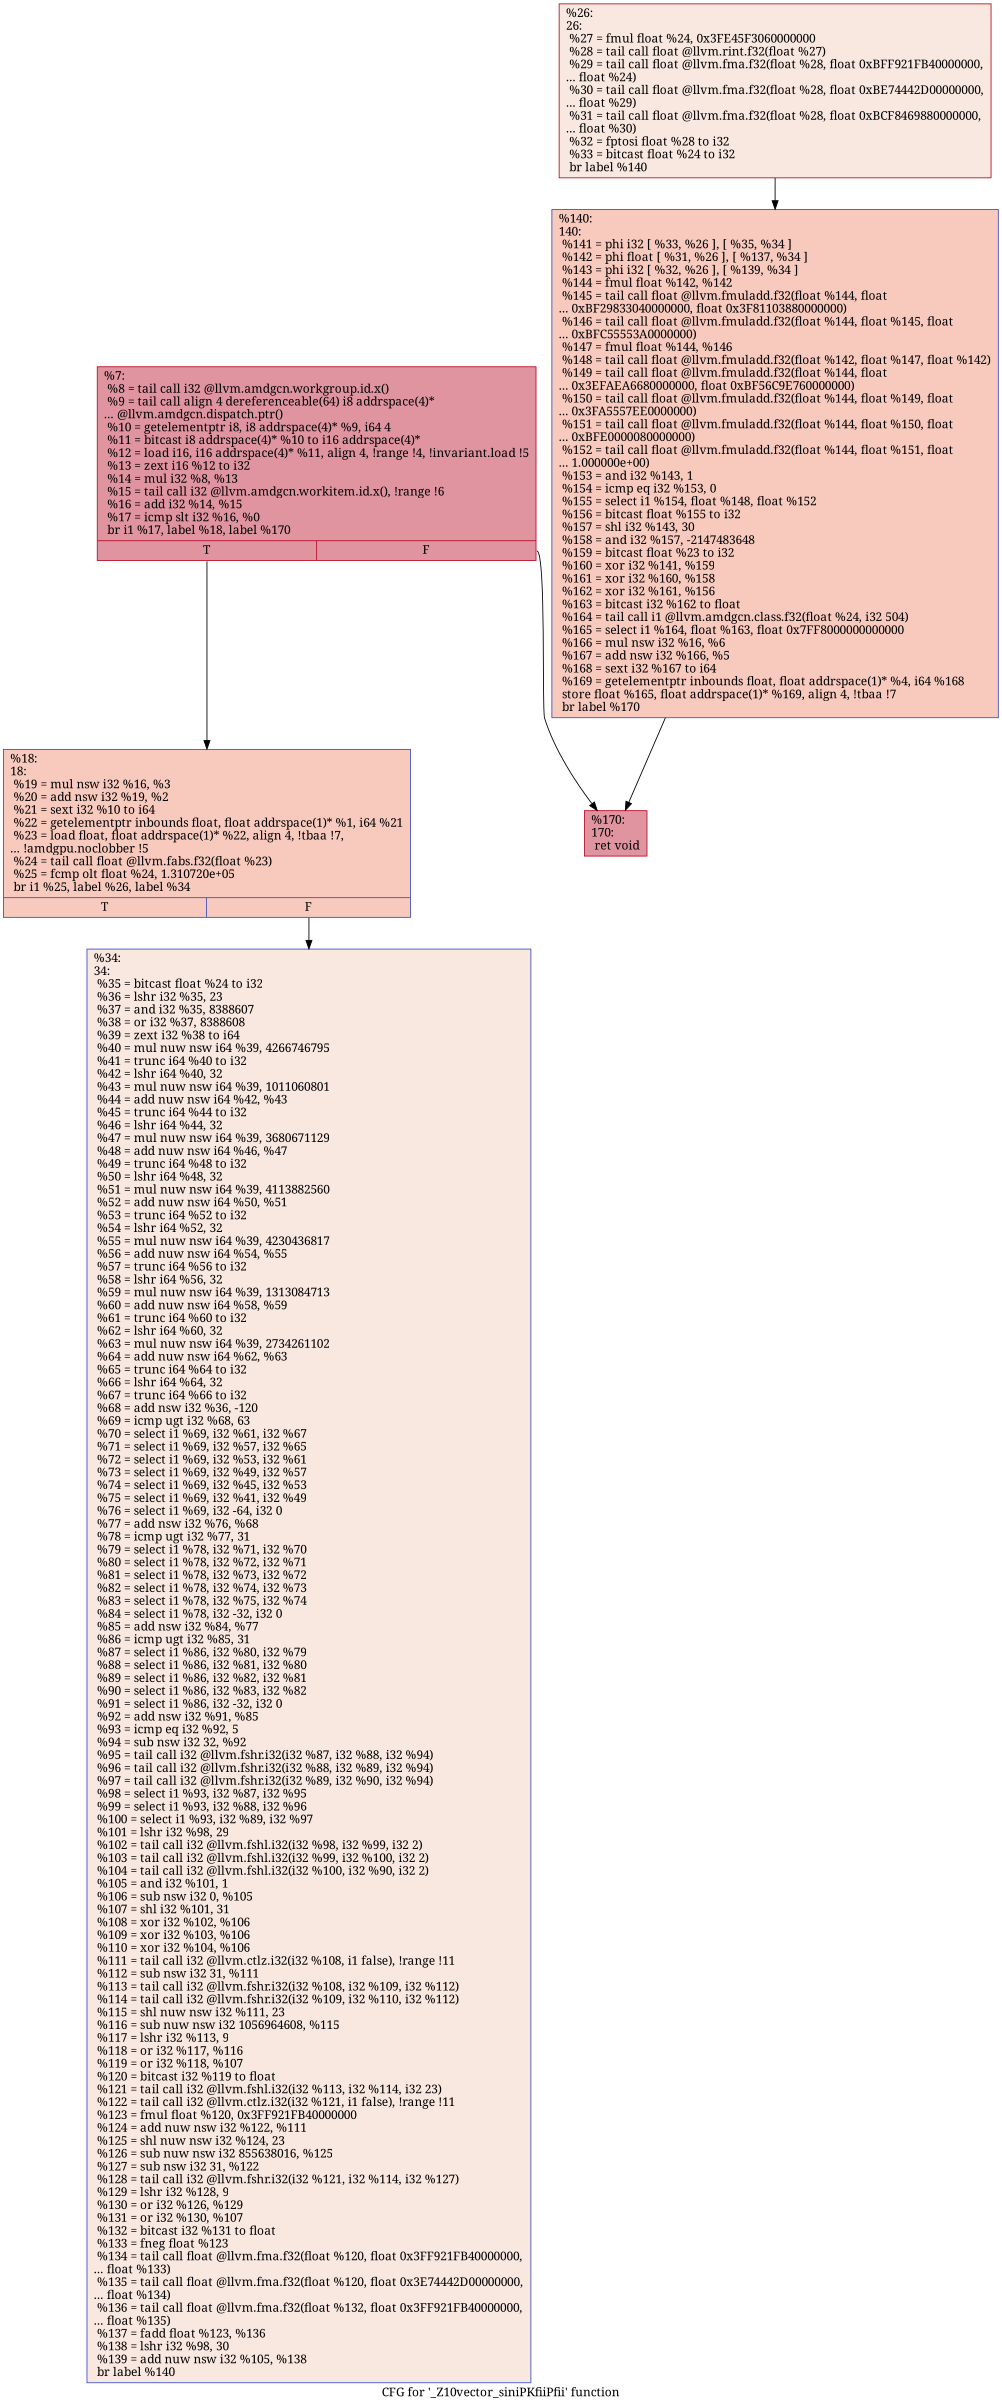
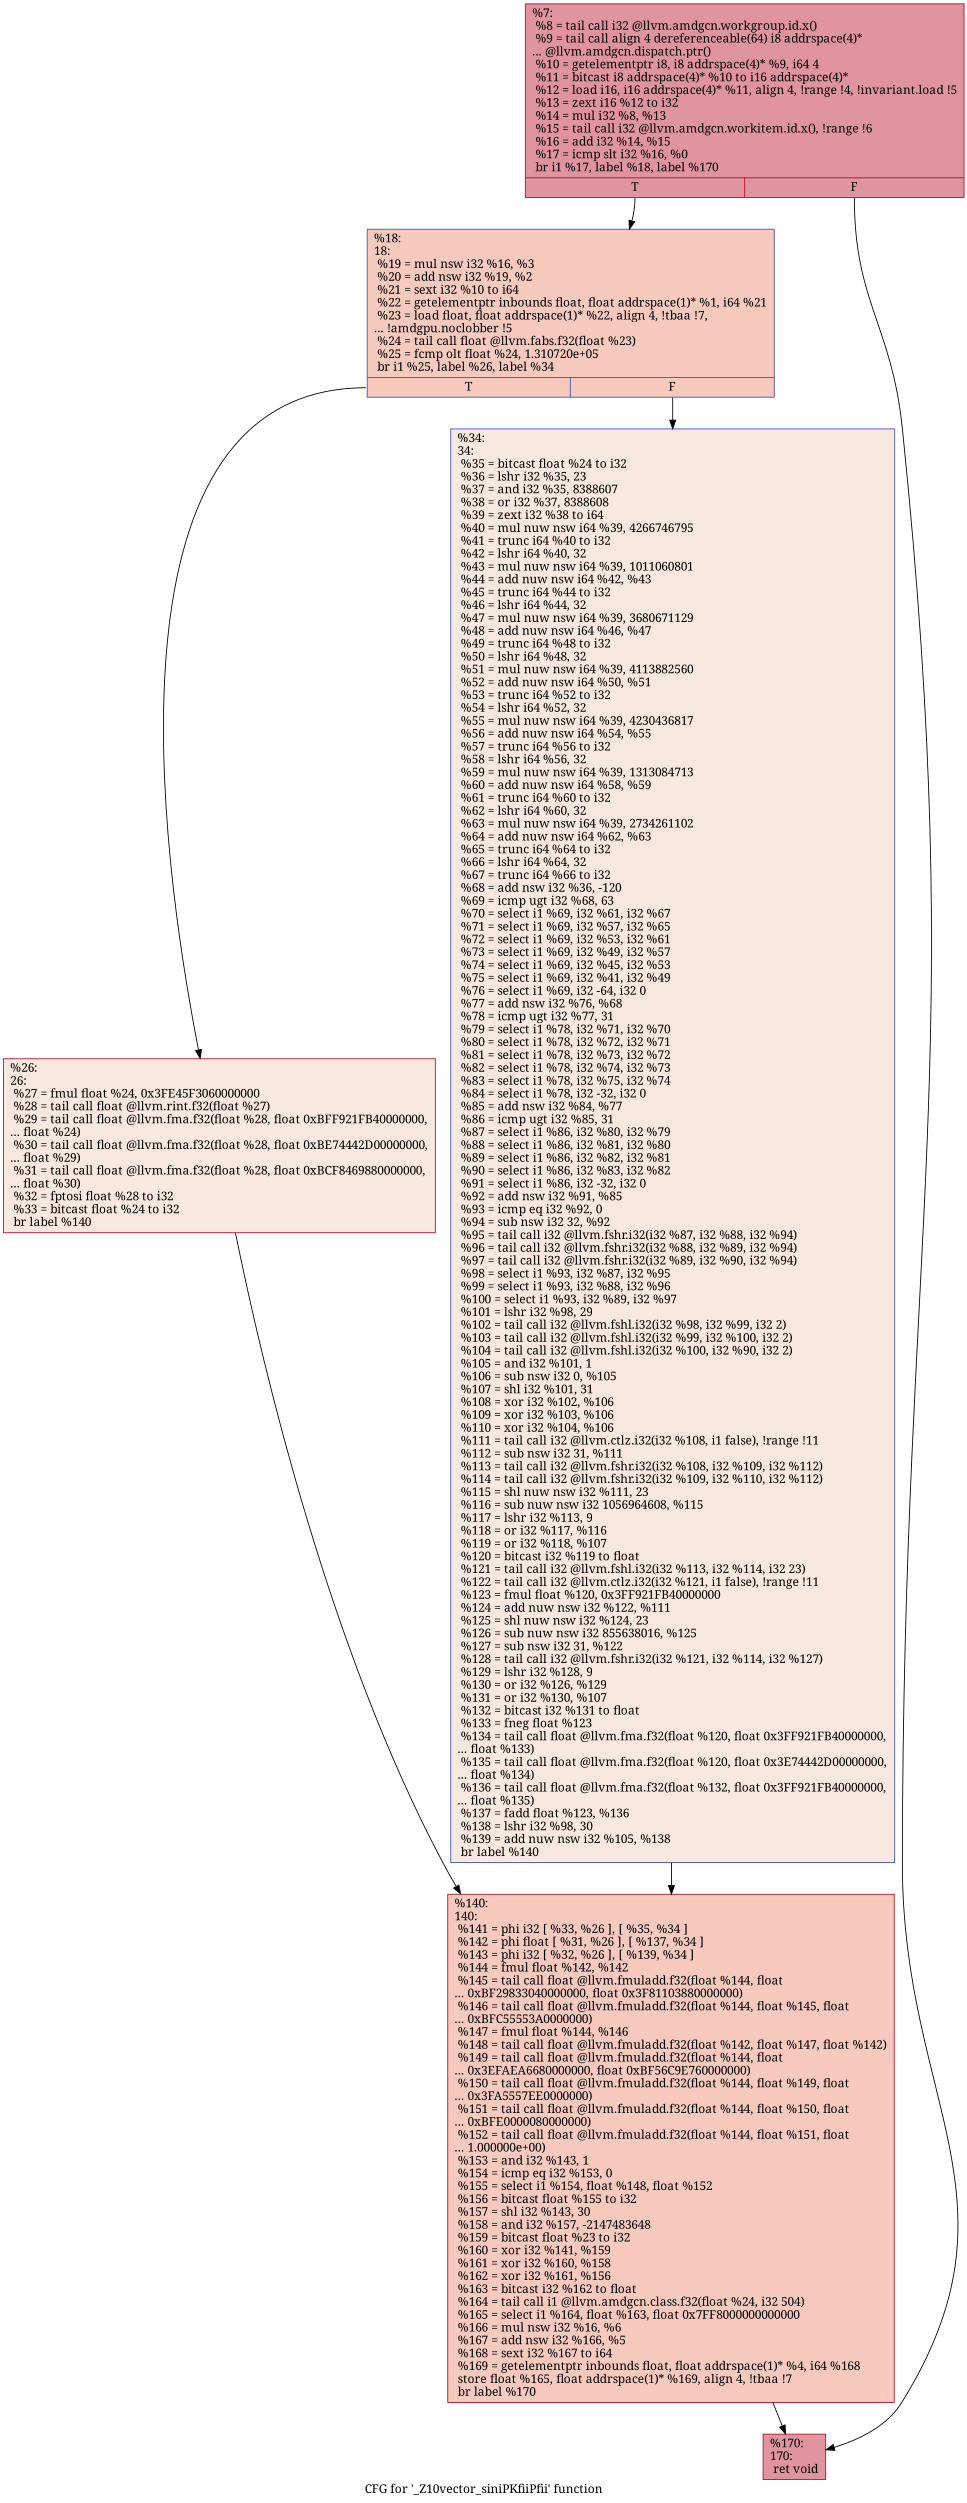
  digraph {
    fontname="Noto Serif"
    label="CFG for '_Z10vector_siniPKfiiPfii' function"
    node [color="#b70d28ff" fillcolor="#b70d2870" fontname="Noto Serif" shape=record style=filled]
    edge [fontname="Noto Serif"]
    n1 [label="{%7:\l  %8 = tail call i32 @llvm.amdgcn.workgroup.id.x()\l  %9 = tail call align 4 dereferenceable(64) i8 addrspace(4)*\l... @llvm.amdgcn.dispatch.ptr()\l  %10 = getelementptr i8, i8 addrspace(4)* %9, i64 4\l  %11 = bitcast i8 addrspace(4)* %10 to i16 addrspace(4)*\l  %12 = load i16, i16 addrspace(4)* %11, align 4, !range !4, !invariant.load !5\l  %13 = zext i16 %12 to i32\l  %14 = mul i32 %8, %13\l  %15 = tail call i32 @llvm.amdgcn.workitem.id.x(), !range !6\l  %16 = add i32 %14, %15\l  %17 = icmp slt i32 %16, %0\l  br i1 %17, label %18, label %170\l|{<s0>T|<s1>F}}"]
    n2 [color="#3d50c3ff" fillcolor="#ef886b70" label="{%18:\l18:                                               \l  %19 = mul nsw i32 %16, %3\l  %20 = add nsw i32 %19, %2\l  %21 = sext i32 %10 to i64\l  %22 = getelementptr inbounds float, float addrspace(1)* %1, i64 %21\l  %23 = load float, float addrspace(1)* %22, align 4, !tbaa !7,\l... !amdgpu.noclobber !5\l  %24 = tail call float @llvm.fabs.f32(float %23)\l  %25 = fcmp olt float %24, 1.310720e+05\l  br i1 %25, label %26, label %34\l|{<s0>T|<s1>F}}"]
    n3 [label="{%170:\l170:                                              \l  ret void\l}"]
    n4 [fillcolor="#f1ccb870" label="{%26:\l26:                                               \l  %27 = fmul float %24, 0x3FE45F3060000000\l  %28 = tail call float @llvm.rint.f32(float %27)\l  %29 = tail call float @llvm.fma.f32(float %28, float 0xBFF921FB40000000,\l... float %24)\l  %30 = tail call float @llvm.fma.f32(float %28, float 0xBE74442D00000000,\l... float %29)\l  %31 = tail call float @llvm.fma.f32(float %28, float 0xBCF8469880000000,\l... float %30)\l  %32 = fptosi float %28 to i32\l  %33 = bitcast float %24 to i32\l  br label %140\l}"]
-   n5 [color="#3d50c3ff" fillcolor="#f1ccb870" label="{%34:\l34:                                               \l  %35 = bitcast float %24 to i32\l  %36 = lshr i32 %35, 23\l  %37 = and i32 %35, 8388607\l  %38 = or i32 %37, 8388608\l  %39 = zext i32 %38 to i64\l  %40 = mul nuw nsw i64 %39, 4266746795\l  %41 = trunc i64 %40 to i32\l  %42 = lshr i64 %40, 32\l  %43 = mul nuw nsw i64 %39, 1011060801\l  %44 = add nuw nsw i64 %42, %43\l  %45 = trunc i64 %44 to i32\l  %46 = lshr i64 %44, 32\l  %47 = mul nuw nsw i64 %39, 3680671129\l  %48 = add nuw nsw i64 %46, %47\l  %49 = trunc i64 %48 to i32\l  %50 = lshr i64 %48, 32\l  %51 = mul nuw nsw i64 %39, 4113882560\l  %52 = add nuw nsw i64 %50, %51\l  %53 = trunc i64 %52 to i32\l  %54 = lshr i64 %52, 32\l  %55 = mul nuw nsw i64 %39, 4230436817\l  %56 = add nuw nsw i64 %54, %55\l  %57 = trunc i64 %56 to i32\l  %58 = lshr i64 %56, 32\l  %59 = mul nuw nsw i64 %39, 1313084713\l  %60 = add nuw nsw i64 %58, %59\l  %61 = trunc i64 %60 to i32\l  %62 = lshr i64 %60, 32\l  %63 = mul nuw nsw i64 %39, 2734261102\l  %64 = add nuw nsw i64 %62, %63\l  %65 = trunc i64 %64 to i32\l  %66 = lshr i64 %64, 32\l  %67 = trunc i64 %66 to i32\l  %68 = add nsw i32 %36, -120\l  %69 = icmp ugt i32 %68, 63\l  %70 = select i1 %69, i32 %61, i32 %67\l  %71 = select i1 %69, i32 %57, i32 %65\l  %72 = select i1 %69, i32 %53, i32 %61\l  %73 = select i1 %69, i32 %49, i32 %57\l  %74 = select i1 %69, i32 %45, i32 %53\l  %75 = select i1 %69, i32 %41, i32 %49\l  %76 = select i1 %69, i32 -64, i32 0\l  %77 = add nsw i32 %76, %68\l  %78 = icmp ugt i32 %77, 31\l  %79 = select i1 %78, i32 %71, i32 %70\l  %80 = select i1 %78, i32 %72, i32 %71\l  %81 = select i1 %78, i32 %73, i32 %72\l  %82 = select i1 %78, i32 %74, i32 %73\l  %83 = select i1 %78, i32 %75, i32 %74\l  %84 = select i1 %78, i32 -32, i32 0\l  %85 = add nsw i32 %84, %77\l  %86 = icmp ugt i32 %85, 31\l  %87 = select i1 %86, i32 %80, i32 %79\l  %88 = select i1 %86, i32 %81, i32 %80\l  %89 = select i1 %86, i32 %82, i32 %81\l  %90 = select i1 %86, i32 %83, i32 %82\l  %91 = select i1 %86, i32 -32, i32 0\l  %92 = add nsw i32 %91, %85\l  %93 = icmp eq i32 %92, 5\l  %94 = sub nsw i32 32, %92\l  %95 = tail call i32 @llvm.fshr.i32(i32 %87, i32 %88, i32 %94)\l  %96 = tail call i32 @llvm.fshr.i32(i32 %88, i32 %89, i32 %94)\l  %97 = tail call i32 @llvm.fshr.i32(i32 %89, i32 %90, i32 %94)\l  %98 = select i1 %93, i32 %87, i32 %95\l  %99 = select i1 %93, i32 %88, i32 %96\l  %100 = select i1 %93, i32 %89, i32 %97\l  %101 = lshr i32 %98, 29\l  %102 = tail call i32 @llvm.fshl.i32(i32 %98, i32 %99, i32 2)\l  %103 = tail call i32 @llvm.fshl.i32(i32 %99, i32 %100, i32 2)\l  %104 = tail call i32 @llvm.fshl.i32(i32 %100, i32 %90, i32 2)\l  %105 = and i32 %101, 1\l  %106 = sub nsw i32 0, %105\l  %107 = shl i32 %101, 31\l  %108 = xor i32 %102, %106\l  %109 = xor i32 %103, %106\l  %110 = xor i32 %104, %106\l  %111 = tail call i32 @llvm.ctlz.i32(i32 %108, i1 false), !range !11\l  %112 = sub nsw i32 31, %111\l  %113 = tail call i32 @llvm.fshr.i32(i32 %108, i32 %109, i32 %112)\l  %114 = tail call i32 @llvm.fshr.i32(i32 %109, i32 %110, i32 %112)\l  %115 = shl nuw nsw i32 %111, 23\l  %116 = sub nuw nsw i32 1056964608, %115\l  %117 = lshr i32 %113, 9\l  %118 = or i32 %117, %116\l  %119 = or i32 %118, %107\l  %120 = bitcast i32 %119 to float\l  %121 = tail call i32 @llvm.fshl.i32(i32 %113, i32 %114, i32 23)\l  %122 = tail call i32 @llvm.ctlz.i32(i32 %121, i1 false), !range !11\l  %123 = fmul float %120, 0x3FF921FB40000000\l  %124 = add nuw nsw i32 %122, %111\l  %125 = shl nuw nsw i32 %124, 23\l  %126 = sub nuw nsw i32 855638016, %125\l  %127 = sub nsw i32 31, %122\l  %128 = tail call i32 @llvm.fshr.i32(i32 %121, i32 %114, i32 %127)\l  %129 = lshr i32 %128, 9\l  %130 = or i32 %126, %129\l  %131 = or i32 %130, %107\l  %132 = bitcast i32 %131 to float\l  %133 = fneg float %123\l  %134 = tail call float @llvm.fma.f32(float %120, float 0x3FF921FB40000000,\l... float %133)\l  %135 = tail call float @llvm.fma.f32(float %120, float 0x3E74442D00000000,\l... float %134)\l  %136 = tail call float @llvm.fma.f32(float %132, float 0x3FF921FB40000000,\l... float %135)\l  %137 = fadd float %123, %136\l  %138 = lshr i32 %98, 30\l  %139 = add nuw nsw i32 %105, %138\l  br label %140\l}"]
-   n6 [color="#3d50c3ff" fillcolor="#ef886b70" label="{%140:\l140:                                              \l  %141 = phi i32 [ %33, %26 ], [ %35, %34 ]\l  %142 = phi float [ %31, %26 ], [ %137, %34 ]\l  %143 = phi i32 [ %32, %26 ], [ %139, %34 ]\l  %144 = fmul float %142, %142\l  %145 = tail call float @llvm.fmuladd.f32(float %144, float\l... 0xBF29833040000000, float 0x3F81103880000000)\l  %146 = tail call float @llvm.fmuladd.f32(float %144, float %145, float\l... 0xBFC55553A0000000)\l  %147 = fmul float %144, %146\l  %148 = tail call float @llvm.fmuladd.f32(float %142, float %147, float %142)\l  %149 = tail call float @llvm.fmuladd.f32(float %144, float\l... 0x3EFAEA6680000000, float 0xBF56C9E760000000)\l  %150 = tail call float @llvm.fmuladd.f32(float %144, float %149, float\l... 0x3FA5557EE0000000)\l  %151 = tail call float @llvm.fmuladd.f32(float %144, float %150, float\l... 0xBFE0000080000000)\l  %152 = tail call float @llvm.fmuladd.f32(float %144, float %151, float\l... 1.000000e+00)\l  %153 = and i32 %143, 1\l  %154 = icmp eq i32 %153, 0\l  %155 = select i1 %154, float %148, float %152\l  %156 = bitcast float %155 to i32\l  %157 = shl i32 %143, 30\l  %158 = and i32 %157, -2147483648\l  %159 = bitcast float %23 to i32\l  %160 = xor i32 %141, %159\l  %161 = xor i32 %160, %158\l  %162 = xor i32 %161, %156\l  %163 = bitcast i32 %162 to float\l  %164 = tail call i1 @llvm.amdgcn.class.f32(float %24, i32 504)\l  %165 = select i1 %164, float %163, float 0x7FF8000000000000\l  %166 = mul nsw i32 %16, %6\l  %167 = add nsw i32 %166, %5\l  %168 = sext i32 %167 to i64\l  %169 = getelementptr inbounds float, float addrspace(1)* %4, i64 %168\l  store float %165, float addrspace(1)* %169, align 4, !tbaa !7\l  br label %170\l}"]
+   n5 [color="#3d50c3ff" fillcolor="#f1ccb870" label="{%34:\l34:                                               \l  %35 = bitcast float %24 to i32\l  %36 = lshr i32 %35, 23\l  %37 = and i32 %35, 8388607\l  %38 = or i32 %37, 8388608\l  %39 = zext i32 %38 to i64\l  %40 = mul nuw nsw i64 %39, 4266746795\l  %41 = trunc i64 %40 to i32\l  %42 = lshr i64 %40, 32\l  %43 = mul nuw nsw i64 %39, 1011060801\l  %44 = add nuw nsw i64 %42, %43\l  %45 = trunc i64 %44 to i32\l  %46 = lshr i64 %44, 32\l  %47 = mul nuw nsw i64 %39, 3680671129\l  %48 = add nuw nsw i64 %46, %47\l  %49 = trunc i64 %48 to i32\l  %50 = lshr i64 %48, 32\l  %51 = mul nuw nsw i64 %39, 4113882560\l  %52 = add nuw nsw i64 %50, %51\l  %53 = trunc i64 %52 to i32\l  %54 = lshr i64 %52, 32\l  %55 = mul nuw nsw i64 %39, 4230436817\l  %56 = add nuw nsw i64 %54, %55\l  %57 = trunc i64 %56 to i32\l  %58 = lshr i64 %56, 32\l  %59 = mul nuw nsw i64 %39, 1313084713\l  %60 = add nuw nsw i64 %58, %59\l  %61 = trunc i64 %60 to i32\l  %62 = lshr i64 %60, 32\l  %63 = mul nuw nsw i64 %39, 2734261102\l  %64 = add nuw nsw i64 %62, %63\l  %65 = trunc i64 %64 to i32\l  %66 = lshr i64 %64, 32\l  %67 = trunc i64 %66 to i32\l  %68 = add nsw i32 %36, -120\l  %69 = icmp ugt i32 %68, 63\l  %70 = select i1 %69, i32 %61, i32 %67\l  %71 = select i1 %69, i32 %57, i32 %65\l  %72 = select i1 %69, i32 %53, i32 %61\l  %73 = select i1 %69, i32 %49, i32 %57\l  %74 = select i1 %69, i32 %45, i32 %53\l  %75 = select i1 %69, i32 %41, i32 %49\l  %76 = select i1 %69, i32 -64, i32 0\l  %77 = add nsw i32 %76, %68\l  %78 = icmp ugt i32 %77, 31\l  %79 = select i1 %78, i32 %71, i32 %70\l  %80 = select i1 %78, i32 %72, i32 %71\l  %81 = select i1 %78, i32 %73, i32 %72\l  %82 = select i1 %78, i32 %74, i32 %73\l  %83 = select i1 %78, i32 %75, i32 %74\l  %84 = select i1 %78, i32 -32, i32 0\l  %85 = add nsw i32 %84, %77\l  %86 = icmp ugt i32 %85, 31\l  %87 = select i1 %86, i32 %80, i32 %79\l  %88 = select i1 %86, i32 %81, i32 %80\l  %89 = select i1 %86, i32 %82, i32 %81\l  %90 = select i1 %86, i32 %83, i32 %82\l  %91 = select i1 %86, i32 -32, i32 0\l  %92 = add nsw i32 %91, %85\l  %93 = icmp eq i32 %92, 0\l  %94 = sub nsw i32 32, %92\l  %95 = tail call i32 @llvm.fshr.i32(i32 %87, i32 %88, i32 %94)\l  %96 = tail call i32 @llvm.fshr.i32(i32 %88, i32 %89, i32 %94)\l  %97 = tail call i32 @llvm.fshr.i32(i32 %89, i32 %90, i32 %94)\l  %98 = select i1 %93, i32 %87, i32 %95\l  %99 = select i1 %93, i32 %88, i32 %96\l  %100 = select i1 %93, i32 %89, i32 %97\l  %101 = lshr i32 %98, 29\l  %102 = tail call i32 @llvm.fshl.i32(i32 %98, i32 %99, i32 2)\l  %103 = tail call i32 @llvm.fshl.i32(i32 %99, i32 %100, i32 2)\l  %104 = tail call i32 @llvm.fshl.i32(i32 %100, i32 %90, i32 2)\l  %105 = and i32 %101, 1\l  %106 = sub nsw i32 0, %105\l  %107 = shl i32 %101, 31\l  %108 = xor i32 %102, %106\l  %109 = xor i32 %103, %106\l  %110 = xor i32 %104, %106\l  %111 = tail call i32 @llvm.ctlz.i32(i32 %108, i1 false), !range !11\l  %112 = sub nsw i32 31, %111\l  %113 = tail call i32 @llvm.fshr.i32(i32 %108, i32 %109, i32 %112)\l  %114 = tail call i32 @llvm.fshr.i32(i32 %109, i32 %110, i32 %112)\l  %115 = shl nuw nsw i32 %111, 23\l  %116 = sub nuw nsw i32 1056964608, %115\l  %117 = lshr i32 %113, 9\l  %118 = or i32 %117, %116\l  %119 = or i32 %118, %107\l  %120 = bitcast i32 %119 to float\l  %121 = tail call i32 @llvm.fshl.i32(i32 %113, i32 %114, i32 23)\l  %122 = tail call i32 @llvm.ctlz.i32(i32 %121, i1 false), !range !11\l  %123 = fmul float %120, 0x3FF921FB40000000\l  %124 = add nuw nsw i32 %122, %111\l  %125 = shl nuw nsw i32 %124, 23\l  %126 = sub nuw nsw i32 855638016, %125\l  %127 = sub nsw i32 31, %122\l  %128 = tail call i32 @llvm.fshr.i32(i32 %121, i32 %114, i32 %127)\l  %129 = lshr i32 %128, 9\l  %130 = or i32 %126, %129\l  %131 = or i32 %130, %107\l  %132 = bitcast i32 %131 to float\l  %133 = fneg float %123\l  %134 = tail call float @llvm.fma.f32(float %120, float 0x3FF921FB40000000,\l... float %133)\l  %135 = tail call float @llvm.fma.f32(float %120, float 0x3E74442D00000000,\l... float %134)\l  %136 = tail call float @llvm.fma.f32(float %132, float 0x3FF921FB40000000,\l... float %135)\l  %137 = fadd float %123, %136\l  %138 = lshr i32 %98, 30\l  %139 = add nuw nsw i32 %105, %138\l  br label %140\l}"]
+   n6 [fillcolor="#ef886b70" label="{%140:\l140:                                              \l  %141 = phi i32 [ %33, %26 ], [ %35, %34 ]\l  %142 = phi float [ %31, %26 ], [ %137, %34 ]\l  %143 = phi i32 [ %32, %26 ], [ %139, %34 ]\l  %144 = fmul float %142, %142\l  %145 = tail call float @llvm.fmuladd.f32(float %144, float\l... 0xBF29833040000000, float 0x3F81103880000000)\l  %146 = tail call float @llvm.fmuladd.f32(float %144, float %145, float\l... 0xBFC55553A0000000)\l  %147 = fmul float %144, %146\l  %148 = tail call float @llvm.fmuladd.f32(float %142, float %147, float %142)\l  %149 = tail call float @llvm.fmuladd.f32(float %144, float\l... 0x3EFAEA6680000000, float 0xBF56C9E760000000)\l  %150 = tail call float @llvm.fmuladd.f32(float %144, float %149, float\l... 0x3FA5557EE0000000)\l  %151 = tail call float @llvm.fmuladd.f32(float %144, float %150, float\l... 0xBFE0000080000000)\l  %152 = tail call float @llvm.fmuladd.f32(float %144, float %151, float\l... 1.000000e+00)\l  %153 = and i32 %143, 1\l  %154 = icmp eq i32 %153, 0\l  %155 = select i1 %154, float %148, float %152\l  %156 = bitcast float %155 to i32\l  %157 = shl i32 %143, 30\l  %158 = and i32 %157, -2147483648\l  %159 = bitcast float %23 to i32\l  %160 = xor i32 %141, %159\l  %161 = xor i32 %160, %158\l  %162 = xor i32 %161, %156\l  %163 = bitcast i32 %162 to float\l  %164 = tail call i1 @llvm.amdgcn.class.f32(float %24, i32 504)\l  %165 = select i1 %164, float %163, float 0x7FF8000000000000\l  %166 = mul nsw i32 %16, %6\l  %167 = add nsw i32 %166, %5\l  %168 = sext i32 %167 to i64\l  %169 = getelementptr inbounds float, float addrspace(1)* %4, i64 %168\l  store float %165, float addrspace(1)* %169, align 4, !tbaa !7\l  br label %170\l}"]
    n1 -> n2 [tailport=s0]
    n1 -> n3 [tailport=s1]
+   n2 -> n4 [tailport=s0]
    n2 -> n5 [tailport=s1]
    n4 -> n6
+   n5 -> n6
    n6 -> n3
  }
